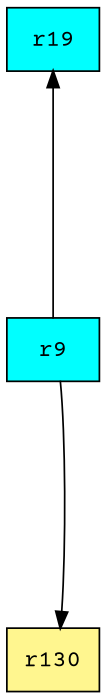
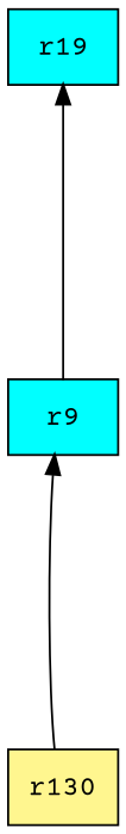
  digraph {
    fontname="Courier Prime"
    rankdir=BT
    ranksep=2.0
    node [fillcolor=cyan fontname="Courier Prime" shape=record style=filled]
    edge [fontname="Courier Prime"]
    n1 [fillcolor=khaki1 label="{r130}"]
    n2 [label="{r9}"]
    n3 [label="{r19}"]
-   n2 -> n1
+   n1 -> n2
    n2 -> n3
  }
